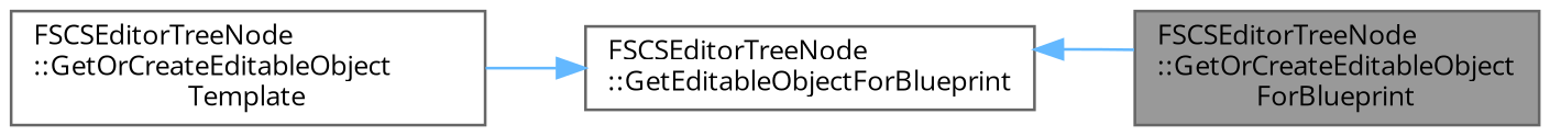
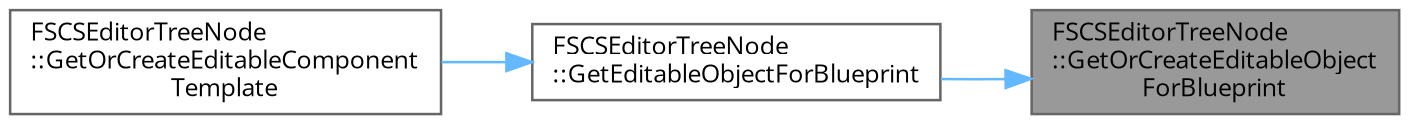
  digraph {
    fontname="Open Sans"
    rankdir=RL
    node [color=grey40 fillcolor=white fontname="Open Sans" fontsize=10 shape=box style=filled]
    edge [color=steelblue1 dir=back fontname="Open Sans" fontsize=10 labelfontname=Helvetica labelfontsize=10 style=solid]
    n1 [color=gray40 fillcolor=grey60 fontcolor=black height=0.2 label="FSCSEditorTreeNode\l::GetOrCreateEditableObject\lForBlueprint" width=0.4]
    n2 [height=0.2 label="FSCSEditorTreeNode\l::GetEditableObjectForBlueprint" width=0.4]
-   n3 [height=0.2 label="FSCSEditorTreeNode\l::GetOrCreateEditableObject\lTemplate" width=0.4]
-   n2 -> n1
+   n3 [height=0.2 label="FSCSEditorTreeNode\l::GetOrCreateEditableComponent\lTemplate" width=0.4]
+   n1 -> n2
    n2 -> n3
  }
